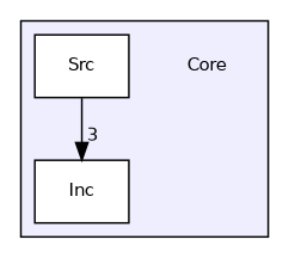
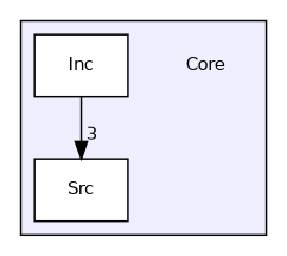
  digraph {
    compound=true
    node [fontname=Helvetica fontsize=10 shape=box color=black fillcolor=white style=filled]
    n1 [label=Core shape=plaintext color="" fillcolor="" style=""]
    n2 [label=Inc]
    n3 [label=Src]
    subgraph cluster_1 {
      bgcolor="#eeeeff"
      pencolor=black
      n1
      n2
      n3
    }
-   n3 -> n2 [headlabel=3 labeldistance=1.5 labelfontname=Helvetica labelfontsize=10]
+   n2 -> n3 [headlabel=3 labeldistance=1.5 labelfontname=Helvetica labelfontsize=10]
  }
